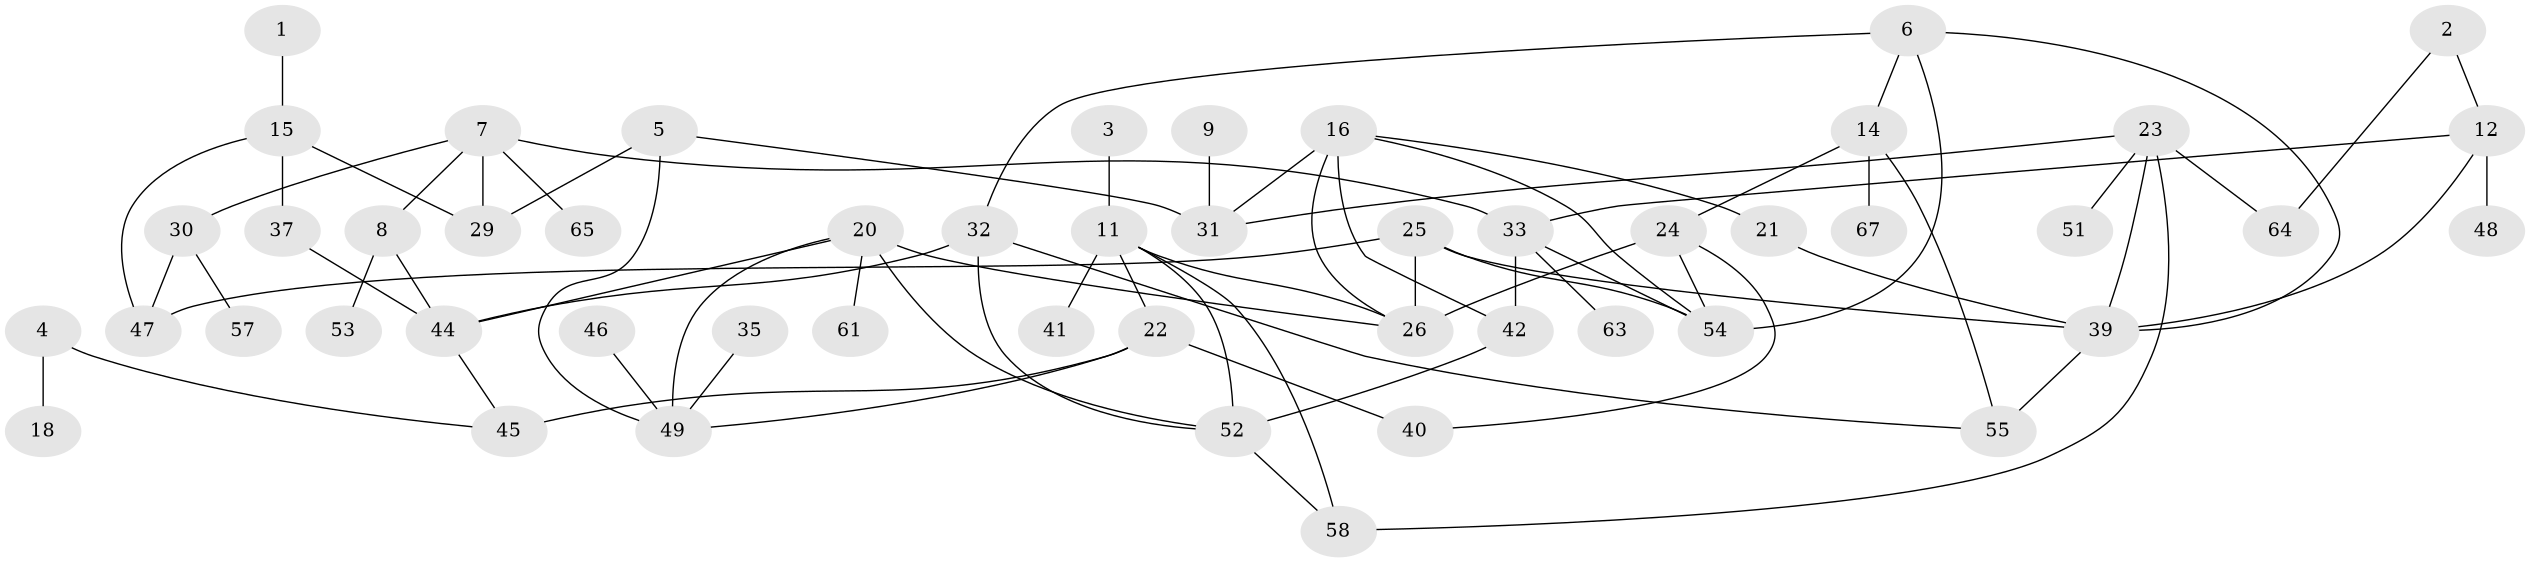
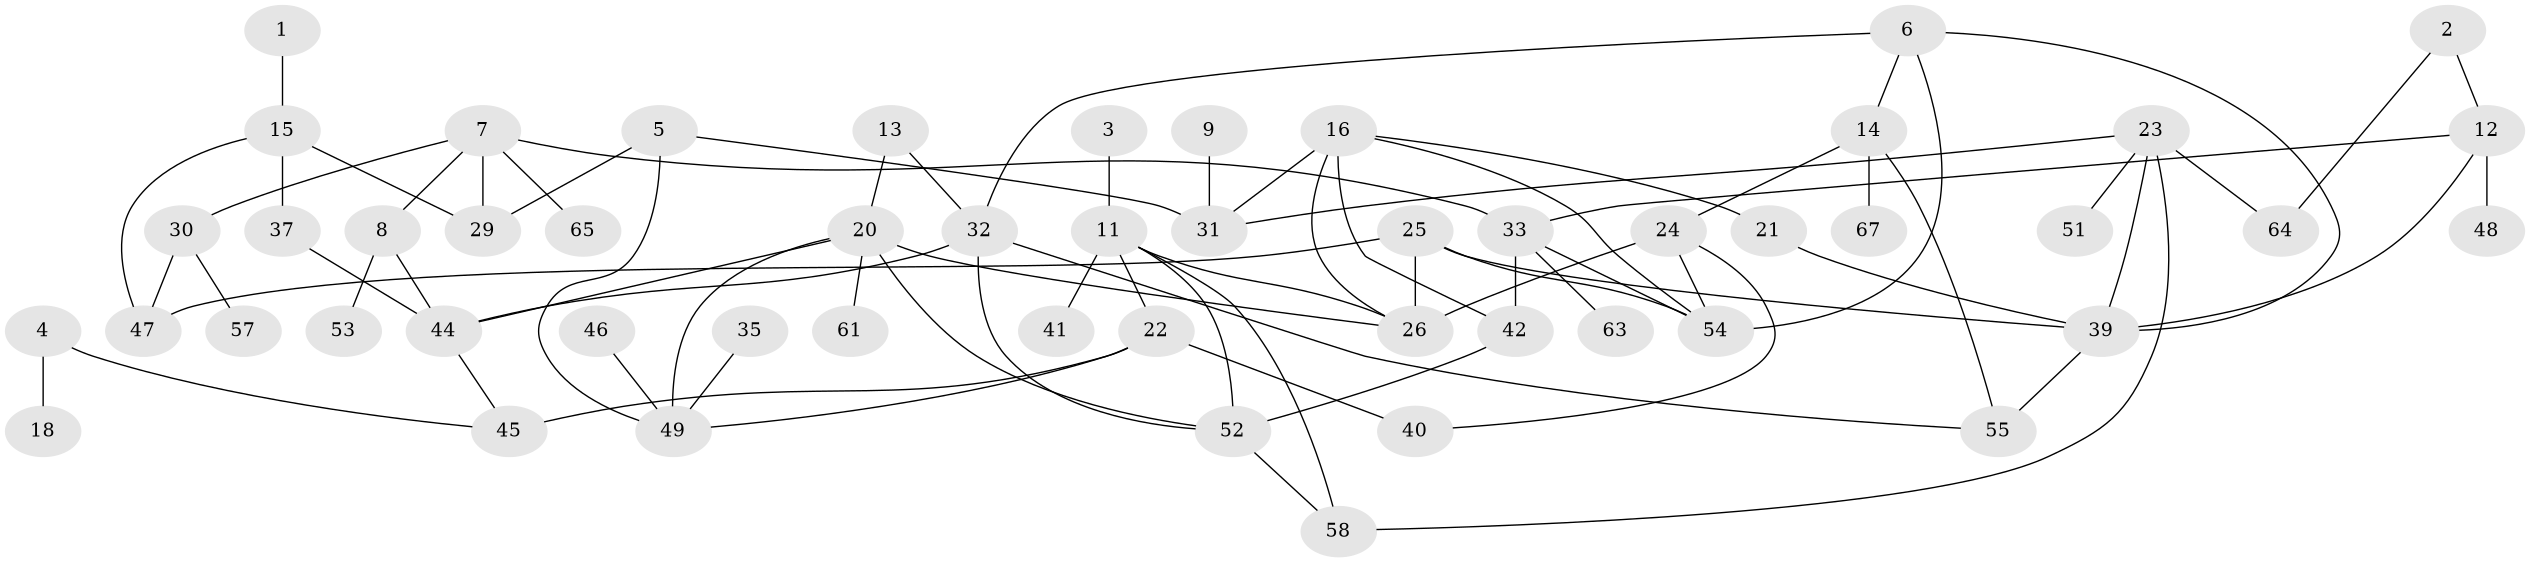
  graph {
    node [color=gray90 style=filled]
    edge [weight=1.0]
    1
    15
    29
    37
    47
    2
    12
    64
    39
    33
    48
    3
    11
    22
    26
    41
    52
    58
    4
    18
    45
    5
    31
    49
    6
    14
    32
    54
    24
    n30 [label=67]
    55
    44
    7
    8
    30
    65
    53
    57
    42
    63
    9
    40
+   13
    20
    61
    16
    21
    23
    51
    25
    35
    46
    1 -- 15
    15 -- 29
    15 -- 37
    15 -- 47
    37 -- 44
    2 -- 12
    2 -- 64
    12 -- 39
    12 -- 33
    12 -- 48
    39 -- 55
    33 -- 54
    33 -- 42
    33 -- 63 [weight=2.0]
    3 -- 11
    11 -- 22
    11 -- 26
    11 -- 41
    11 -- 52
    11 -- 58
    22 -- 45 [weight=2.0]
    22 -- 49
    22 -- 40 [weight=2.0]
    52 -- 58
    4 -- 18
    4 -- 45
    5 -- 29
    5 -- 31
    5 -- 49
    6 -- 39
    6 -- 14 [weight=2.0]
    6 -- 32
    6 -- 54 [weight=2.0]
    14 -- 24
    14 -- n30
    14 -- 55
    32 -- 52
    32 -- 55
    32 -- 44
    24 -- 26 [weight=2.0]
    24 -- 54
    24 -- 40
    44 -- 45
    7 -- 29
    7 -- 33
    7 -- 8
    7 -- 30
    7 -- 65
    8 -- 44
    8 -- 53
    30 -- 47
    30 -- 57
    42 -- 52
    9 -- 31
+   13 -- 32
+   13 -- 20
    20 -- 26
    20 -- 52
    20 -- 49
    20 -- 44
    20 -- 61
    16 -- 26
    16 -- 31
    16 -- 54
    16 -- 42
    16 -- 21
    21 -- 39
    23 -- 64
    23 -- 39
    23 -- 58
    23 -- 31
    23 -- 51
    25 -- 47
    25 -- 39
    25 -- 26 [weight=2.0]
    25 -- 54
    35 -- 49
    46 -- 49
  }
